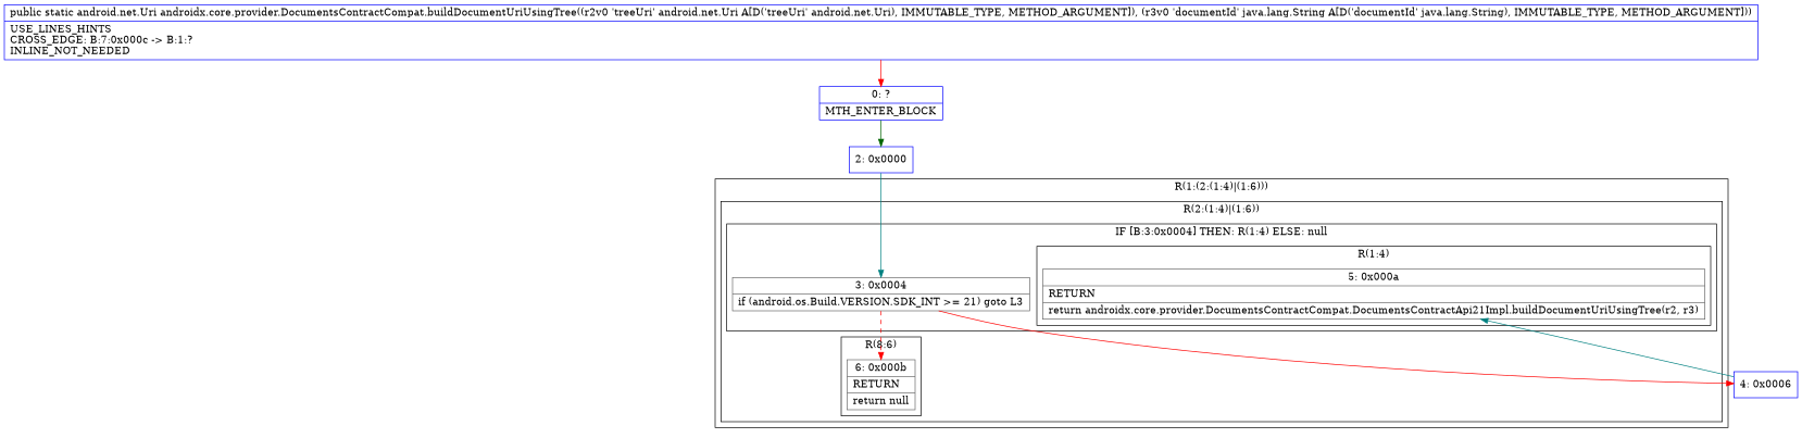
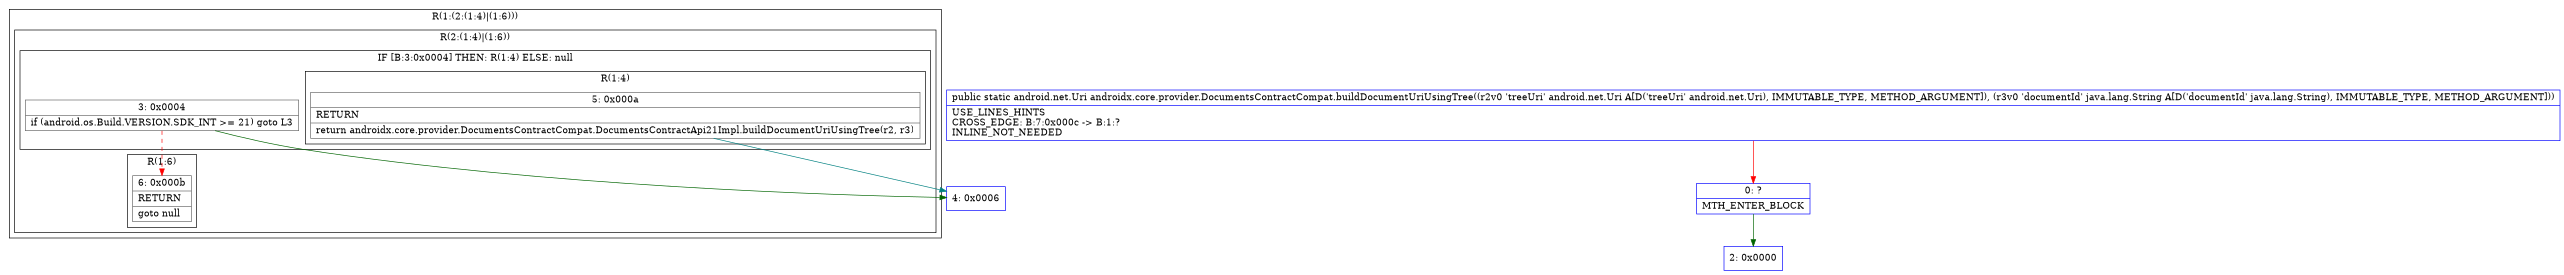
  digraph {
    node [color=blue shape=record]
    edge [color=red]
    n1 [color=gray40 label="{5\:\ 0x000a|RETURN\l|return androidx.core.provider.DocumentsContractCompat.DocumentsContractApi21Impl.buildDocumentUriUsingTree(r2, r3)\l}"]
    n2 [color=gray40 label="{3\:\ 0x0004|if (android.os.Build.VERSION.SDK_INT \>= 21) goto L3\l}"]
-   n3 [color=gray40 label="{6\:\ 0x000b|RETURN\l|return null\l}"]
+   n3 [color=gray40 label="{6\:\ 0x000b|RETURN\l|goto null\l}"]
    n4 [label="{4\:\ 0x0006}"]
    n5 [label="{0\:\ ?|MTH_ENTER_BLOCK\l}"]
    n6 [label="{2\:\ 0x0000}"]
    n7 [label="{public static android.net.Uri androidx.core.provider.DocumentsContractCompat.buildDocumentUriUsingTree((r2v0 'treeUri' android.net.Uri A[D('treeUri' android.net.Uri), IMMUTABLE_TYPE, METHOD_ARGUMENT]), (r3v0 'documentId' java.lang.String A[D('documentId' java.lang.String), IMMUTABLE_TYPE, METHOD_ARGUMENT]))  | USE_LINES_HINTS\lCROSS_EDGE: B:7:0x000c \-\> B:1:?\lINLINE_NOT_NEEDED\l}"]
    subgraph cluster_1 {
      label="R(1:(2:(1:4)|(1:6)))"
      subgraph cluster_2 {
        label="R(2:(1:4)|(1:6))"
        subgraph cluster_3 {
          label="IF [B:3:0x0004] THEN: R(1:4) ELSE: null"
          n2
          subgraph cluster_4 {
            label="R(1:4)"
            n1
          }
        }
        subgraph cluster_5 {
-         label="R(8:6)"
+         label="R(1:6)"
          n3
        }
      }
    }
    n2 -> n3 [style=dashed]
-   n2 -> n4
-   n4 -> n1 [color=teal]
+   n2 -> n4 [color=darkgreen]
+   n1 -> n4 [color=teal]
    n5 -> n6 [color=darkgreen]
-   n6 -> n2 [color=teal]
    n7 -> n5
  }
